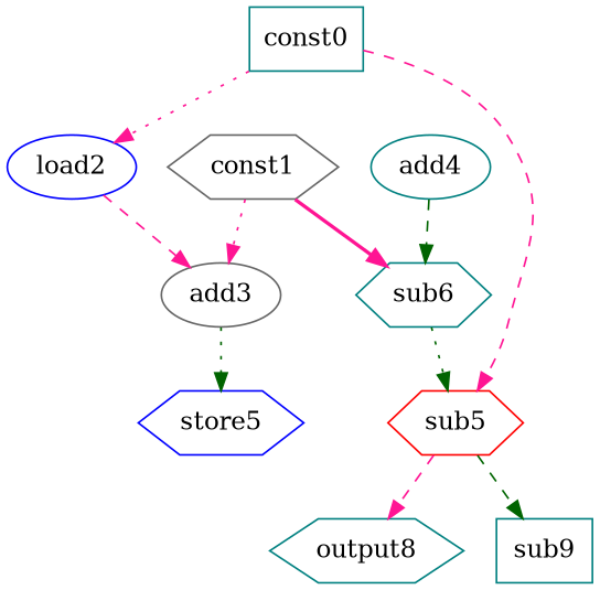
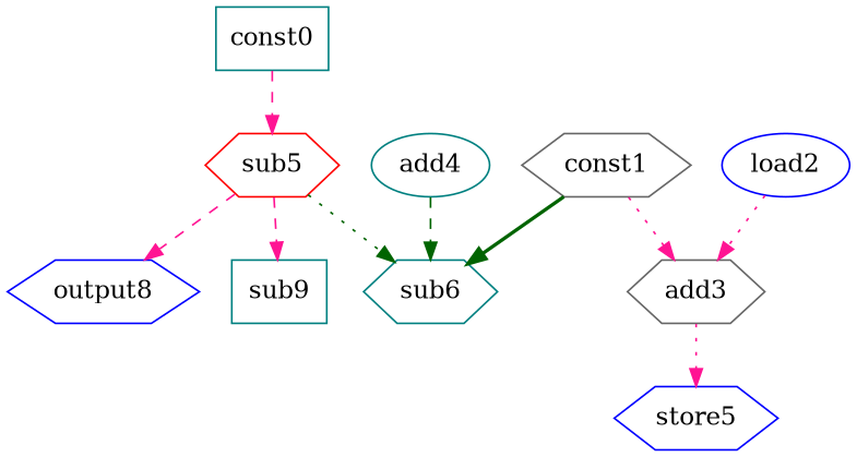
  digraph {
    node [color=teal opcode=const shape=hexagon]
    edge [color=deeppink operand=0 style=dotted]
    const0 [shape=box]
    load2 [color=blue opcode=load shape=ellipse]
    n3 [color=red label=sub5 opcode=sub]
-   add3 [color=gray40 opcode=add shape=ellipse]
-   output8 [opcode=output]
+   add3 [color=gray40 opcode=add]
+   output8 [color=blue opcode=output]
    n6 [label=sub9 opcode=output shape=box]
    const1 [color=gray40]
    sub6 [opcode=sub]
    store5 [color=blue opcode=store]
    add4 [opcode=add shape=ellipse]
-   const0 -> load2
    const0 -> n3 [style=dashed]
-   load2 -> add3 [operand=1 style=dashed]
+   load2 -> add3 [operand=1]
    n3 -> output8 [style=dashed]
-   n3 -> n6 [color=darkgreen style=dashed]
-   add3 -> store5 [color=darkgreen]
+   n3 -> n6 [style=dashed]
+   add3 -> store5
    const1 -> add3
-   const1 -> sub6 [style=bold]
-   sub6 -> n3 [color=darkgreen operand=1]
+   const1 -> sub6 [color=darkgreen style=bold]
+   n3 -> sub6 [color=darkgreen operand=1]
    add4 -> sub6 [color=darkgreen operand=1 style=dashed]
  }
